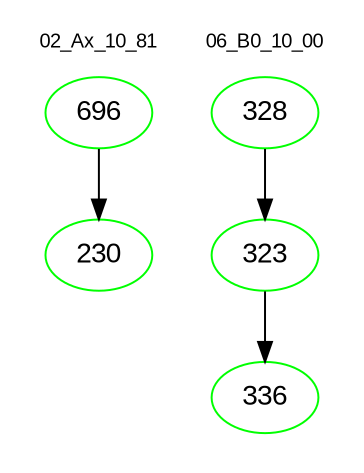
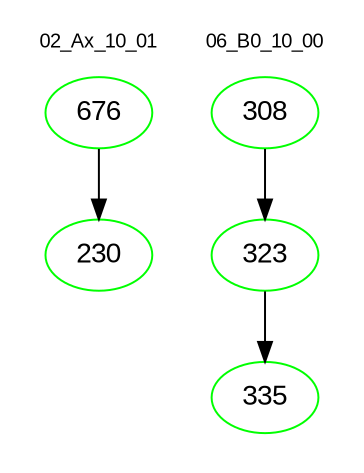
  digraph {
    fontname="Liberation Sans"
    node [color=green fontname="Liberation Sans"]
    edge [color=black fontname="Liberation Sans"]
-   n1 [label=696]
+   n1 [label=676]
    n2 [label=230]
-   n3 [label=328]
+   n3 [label=308]
    n4 [label=323]
-   n5 [label=336]
+   n5 [label=335]
    subgraph cluster_1 {
      color=white
      fontsize=10
-     label="02_Ax_10_81"
+     label="02_Ax_10_01"
      n1
      n2
    }
    subgraph cluster_2 {
      color=white
      fontsize=10
      label="06_B0_10_00"
      n3
      n4
      n5
    }
    n1 -> n2
    n3 -> n4
    n4 -> n5
  }
